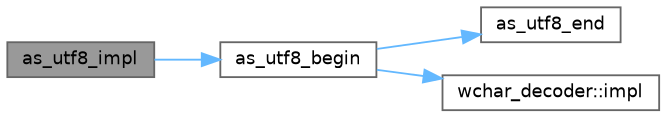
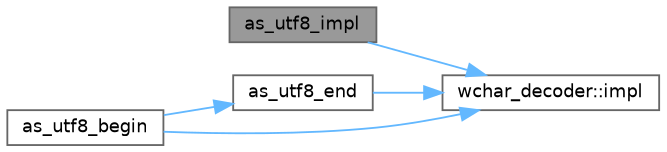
  digraph {
    rankdir=LR
    node [color=grey40 fillcolor=white fontname=Helvetica fontsize=10 shape=box style=filled]
    edge [color=steelblue1 fontname=Helvetica fontsize=10 labelfontname=Helvetica labelfontsize=10 style=solid]
    n1 [color=gray40 fillcolor=grey60 fontcolor=black height=0.2 label=as_utf8_impl width=0.4]
    n2 [height=0.2 label=as_utf8_begin width=0.4]
    n3 [height=0.2 label=as_utf8_end width=0.4]
    n4 [height=0.2 label="wchar_decoder::impl" width=0.4]
-   n1 -> n2
+   n1 -> n4
    n2 -> n3
    n2 -> n4
+   n3 -> n4
  }
